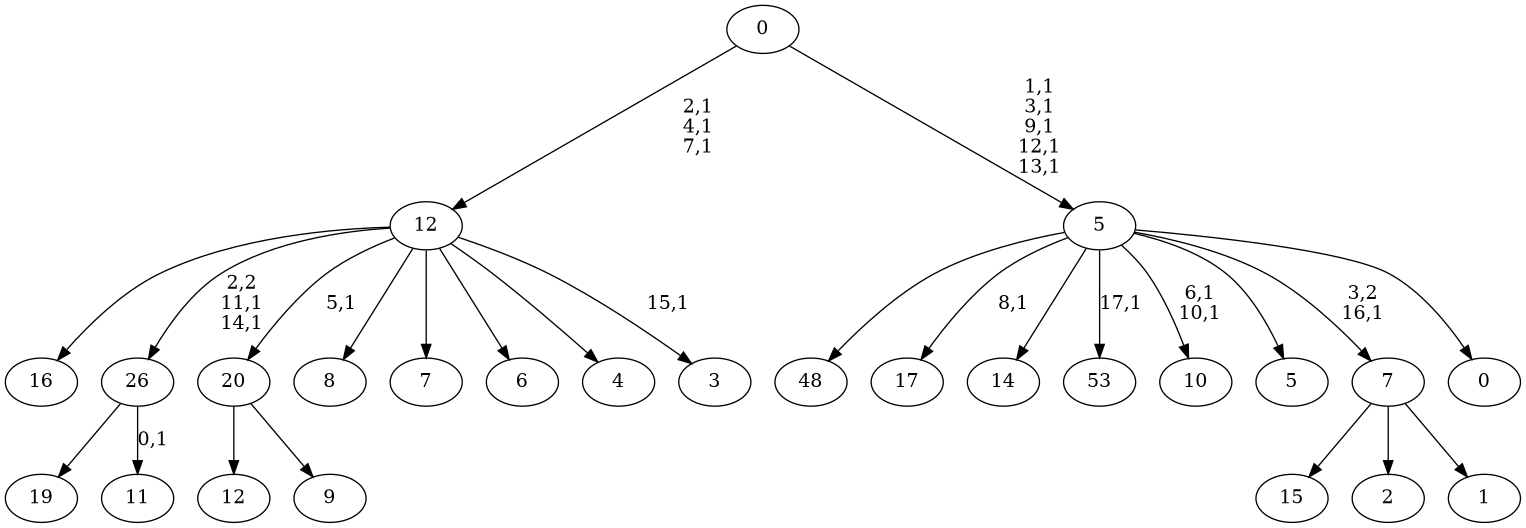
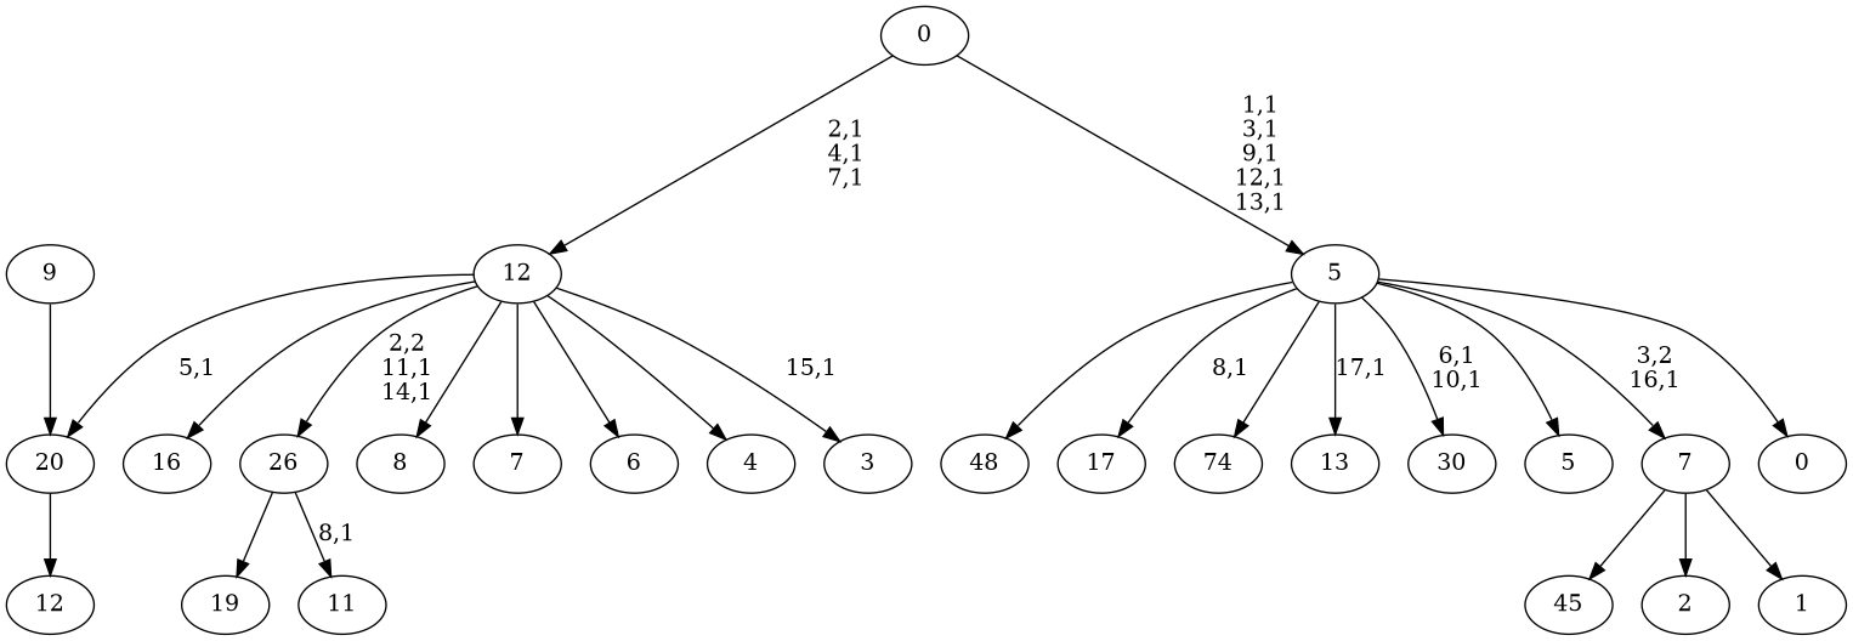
  digraph {
    n1 [label=19]
    n2 [label=48]
    n3 [label=17]
    n4 [label=16]
-   n5 [label=15]
-   n6 [label=14]
-   n7 [label=53]
+   n5 [label=45]
+   n6 [label=74]
+   n7 [label=13]
    n8 [label=12]
    n9 [label=11]
    26
-   n11 [label=10]
+   n11 [label=30]
    n12 [label=9]
    20
    n14 [label=8]
    n15 [label=7]
    n16 [label=6]
    n17 [label=5]
    n18 [label=4]
    n19 [label=3]
    12
    n21 [label=2]
    n22 [label=1]
    7
    n24 [label=0]
    5
    0
    26 -> n1
-   26 -> n9 [label="0,1"]
+   26 -> n9 [label="8,1"]
    20 -> n8
-   20 -> n12
+   n12 -> 20
    12 -> n4
    12 -> 26 [label="2,2\n11,1\n14,1"]
    12 -> 20 [label="5,1"]
    12 -> n14
    12 -> n15
    12 -> n16
    12 -> n18
    12 -> n19 [label="15,1"]
    7 -> n5
    7 -> n21
    7 -> n22
    5 -> n2
    5 -> n3 [label="8,1"]
    5 -> n6
    5 -> n7 [label="17,1"]
    5 -> n11 [label="6,1\n10,1"]
    5 -> n17
    5 -> 7 [label="3,2\n16,1"]
    5 -> n24
    0 -> 12 [label="2,1\n4,1\n7,1"]
    0 -> 5 [label="1,1\n3,1\n9,1\n12,1\n13,1"]
  }
